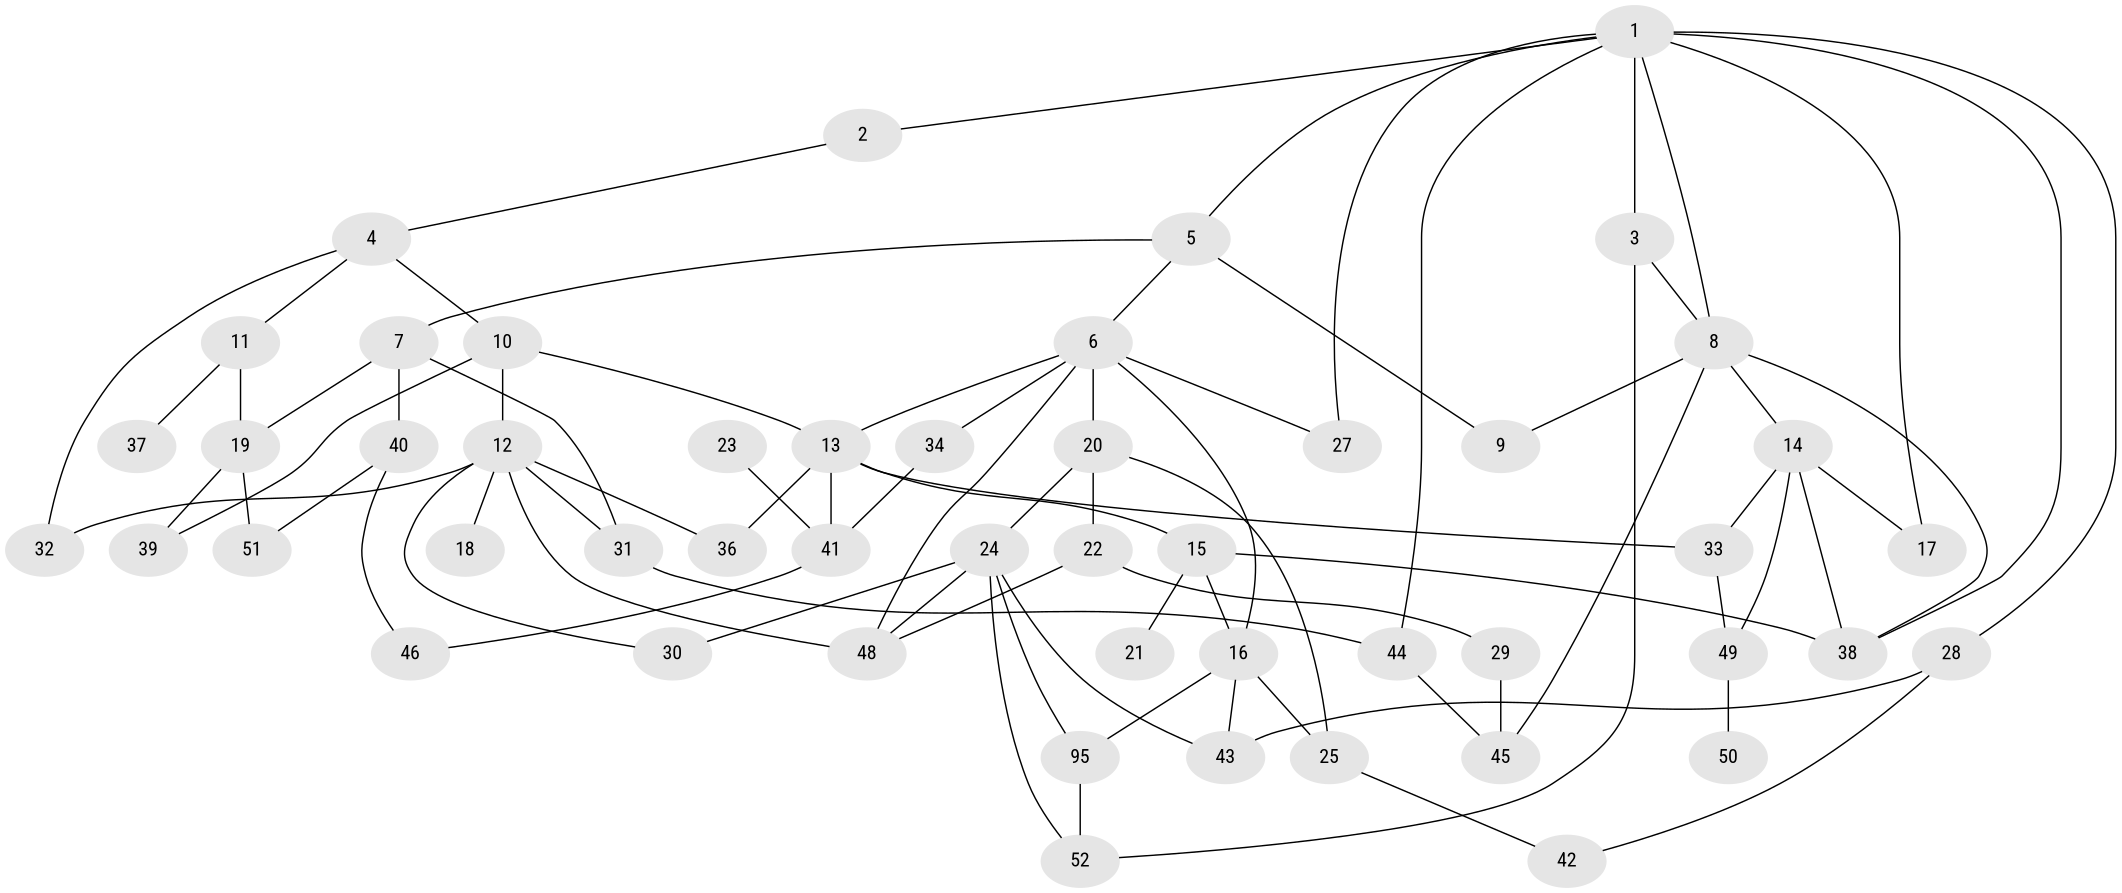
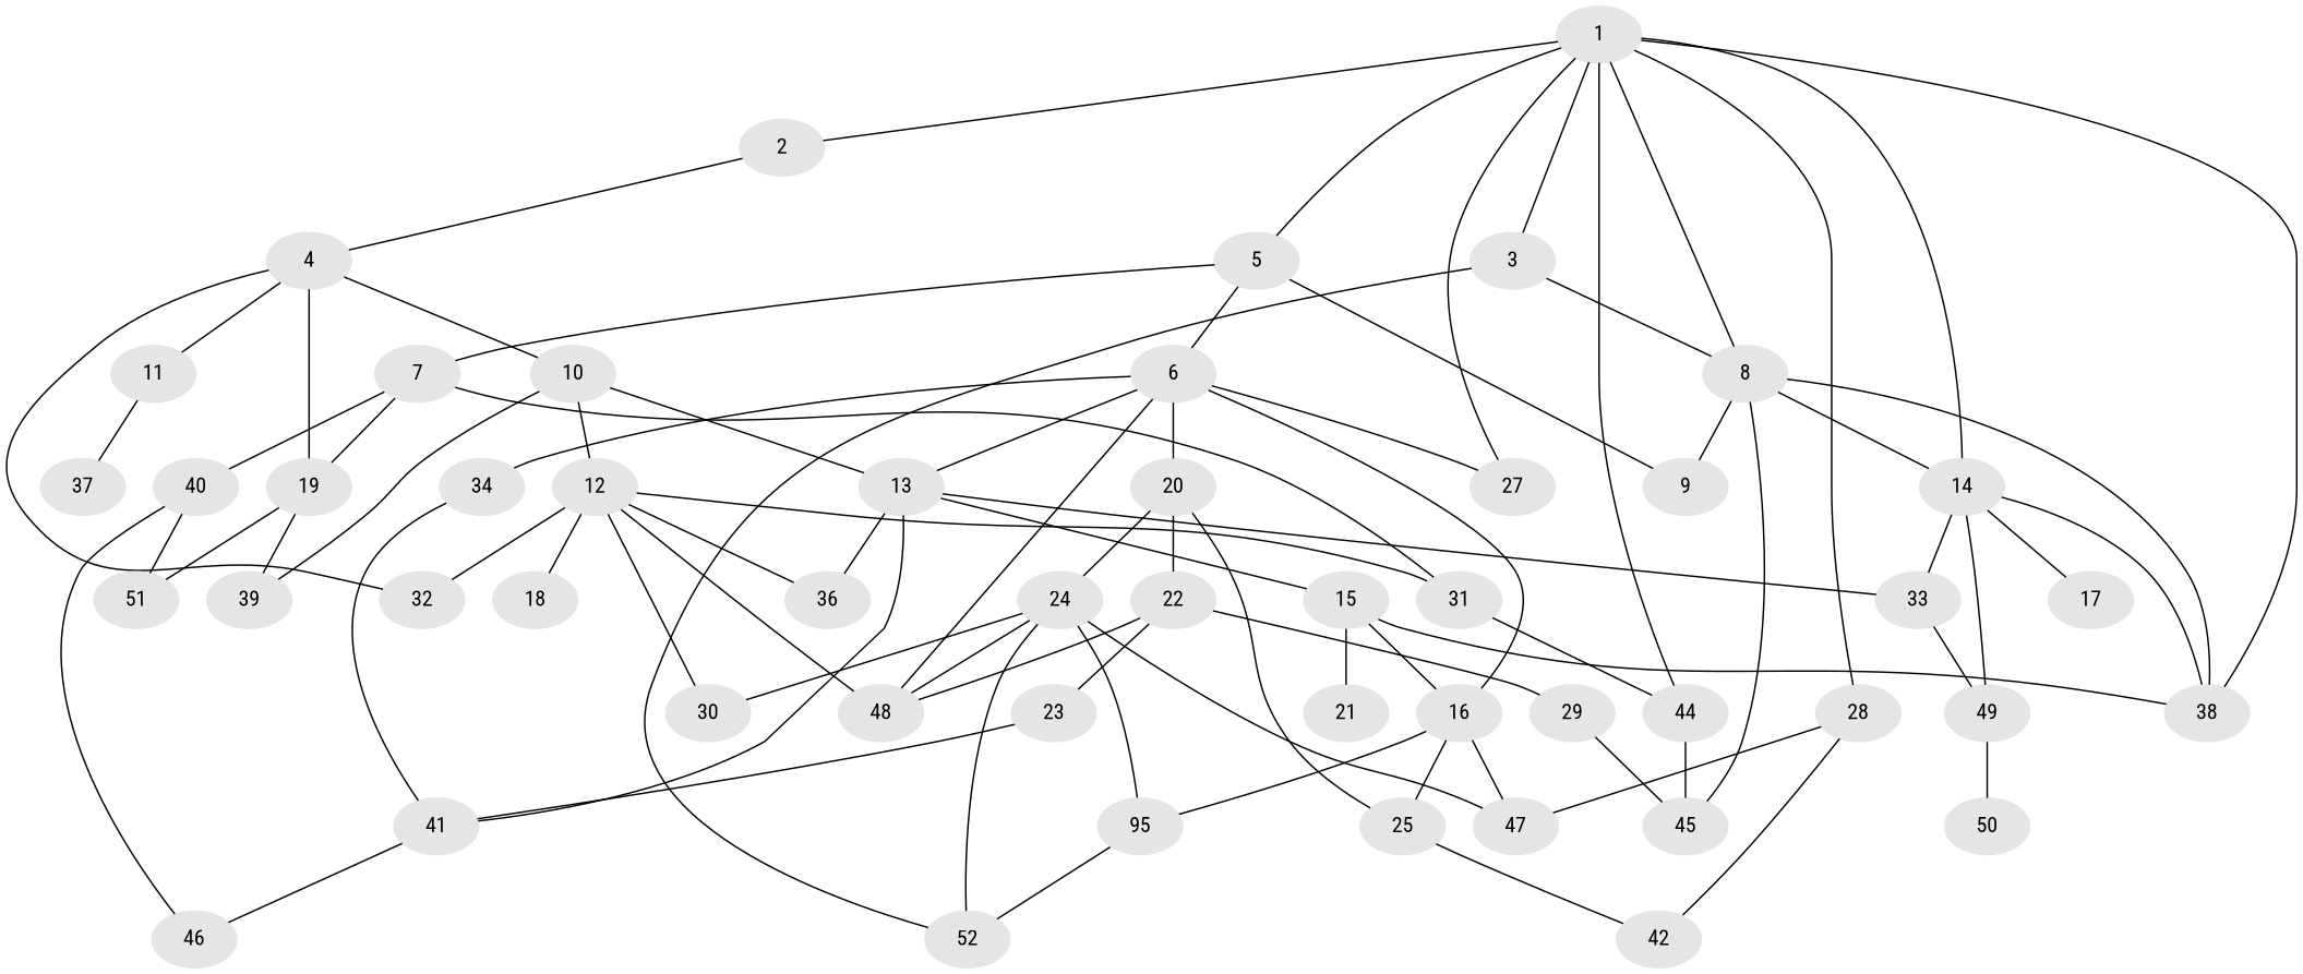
  graph {
    fontname="Roboto Condensed"
    node [color=gray90 fontname="Roboto Condensed" style=filled]
    edge [fontname="Roboto Condensed" weight=1.0]
    1
    2
    3
    5
    14
    27
    28
    38
    44
    8
    4
    52
    9
    6
    7
    33
    17
    49
-   47 [label=43]
+   47
    42
    45
    10
    11
    19
    32
    13
    12
    39
    37
    51
    16
    20
    34
    48
    31
    40
    36
    15
    41
    25
    n41 [label=95]
    22
    24
    46
    18
    30
    21
    50
    23
    29
    1 -- 2
    1 -- 3
    1 -- 5
-   1 -- 17
+   1 -- 14
    1 -- 27
    1 -- 28
    1 -- 38
    1 -- 44
    1 -- 8
    2 -- 4
    3 -- 8
    3 -- 52
    5 -- 9
    5 -- 6
    5 -- 7
    14 -- 38
    14 -- 33
    14 -- 17
    14 -- 49
    28 -- 47
    28 -- 42
    44 -- 45
    8 -- 14
    8 -- 38
    8 -- 9
    8 -- 45
    4 -- 10
    4 -- 11
-   11 -- 19
+   4 -- 19
    4 -- 32
    6 -- 27
    6 -- 13
    6 -- 16
    6 -- 20 [weight=2.0]
    6 -- 34
    6 -- 48
    7 -- 19
    7 -- 31
    7 -- 40
    33 -- 49
    49 -- 50
    10 -- 13
    10 -- 12
    10 -- 39
    11 -- 37
    19 -- 39
    19 -- 51
    13 -- 33 [weight=2.0]
    13 -- 36
    13 -- 15
    13 -- 41
    12 -- 32
    12 -- 48
    12 -- 31
    12 -- 36
    12 -- 18
    12 -- 30
    16 -- 47
    16 -- 25
    16 -- n41
    20 -- 25
    20 -- 22
    20 -- 24
    34 -- 41
    31 -- 44
    40 -- 51
    40 -- 46
    15 -- 38
    15 -- 16
    15 -- 21
    41 -- 46
    25 -- 42
    n41 -- 52
    22 -- 48
+   22 -- 23
    22 -- 29
    24 -- 52
    24 -- 47
    24 -- 48
    24 -- n41
    24 -- 30
    23 -- 41
    29 -- 45
  }
